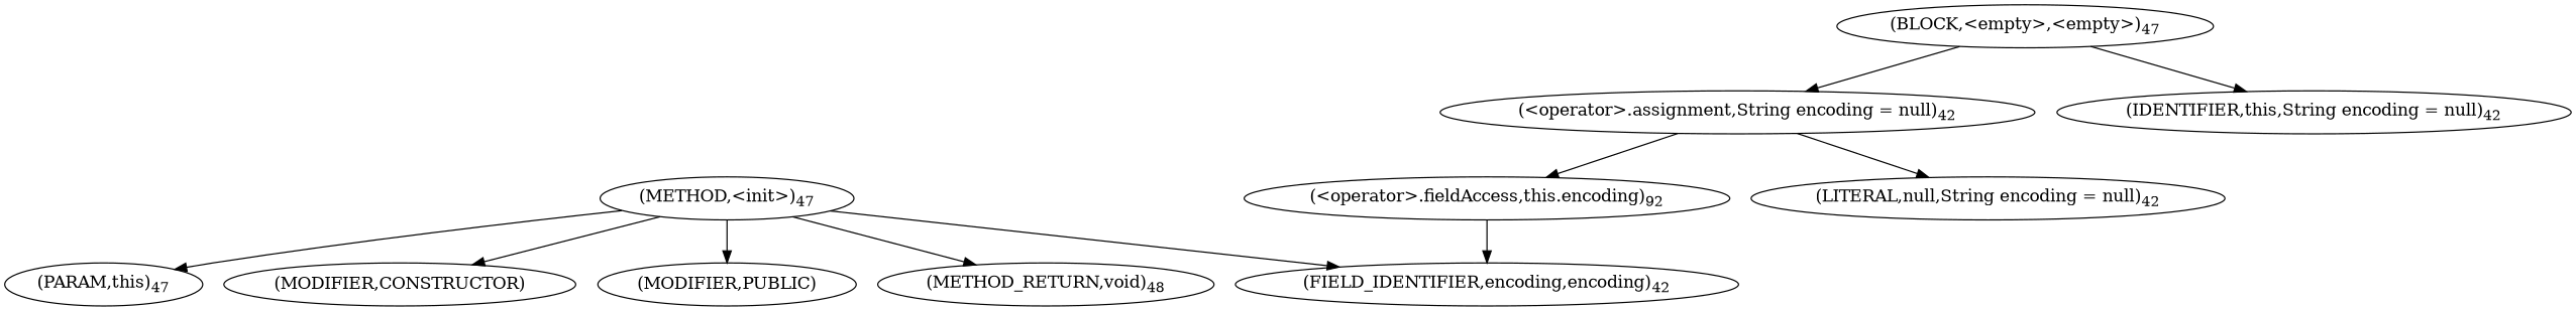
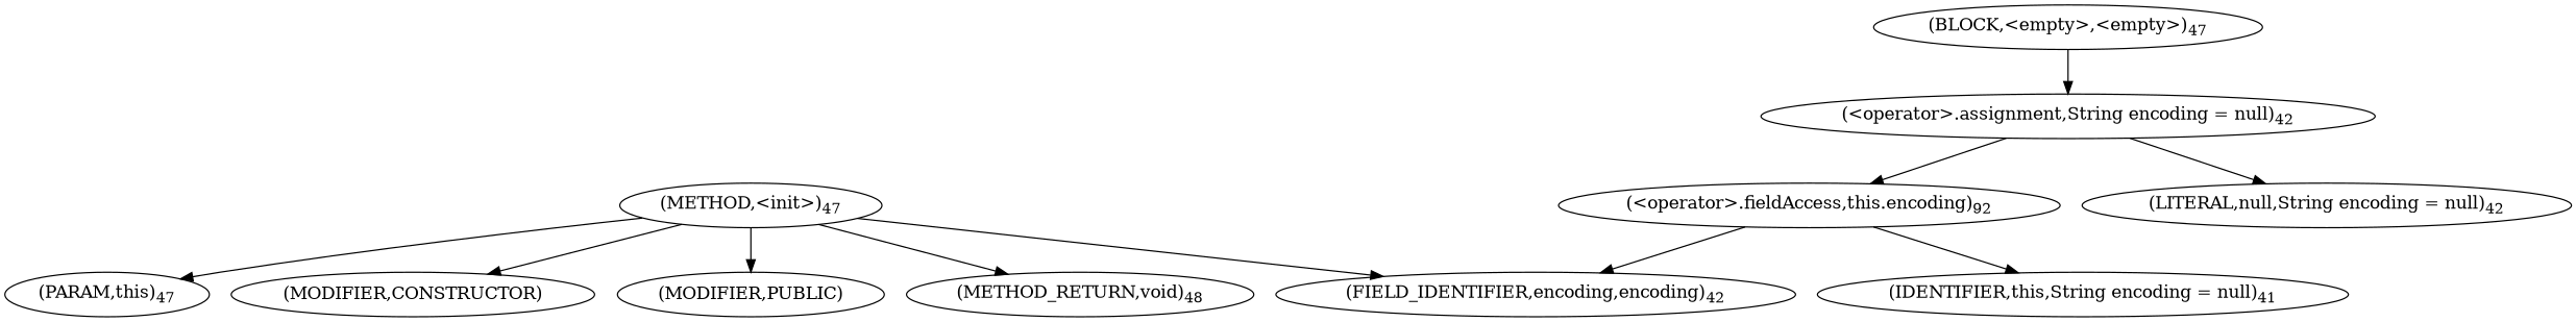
  digraph {
    fontname="DejaVu Serif"
    node [fontname="DejaVu Serif"]
    edge [fontname="DejaVu Serif"]
    n1 [label=<(METHOD,&lt;init&gt;)<SUB>47</SUB>>]
    n2 [label=<(PARAM,this)<SUB>47</SUB>>]
    n3 [label=<(MODIFIER,CONSTRUCTOR)>]
    n4 [label=<(MODIFIER,PUBLIC)>]
    n5 [label=<(METHOD_RETURN,void)<SUB>48</SUB>>]
    n6 [label=<(FIELD_IDENTIFIER,encoding,encoding)<SUB>42</SUB>>]
    n7 [label=<(BLOCK,&lt;empty&gt;,&lt;empty&gt;)<SUB>47</SUB>>]
    n8 [label=<(&lt;operator&gt;.assignment,String encoding = null)<SUB>42</SUB>>]
    n9 [label=<(&lt;operator&gt;.fieldAccess,this.encoding)<SUB>92</SUB>>]
    n10 [label=<(LITERAL,null,String encoding = null)<SUB>42</SUB>>]
-   n11 [label=<(IDENTIFIER,this,String encoding = null)<SUB>42</SUB>>]
+   n11 [label=<(IDENTIFIER,this,String encoding = null)<SUB>41</SUB>>]
    n1 -> n2
    n1 -> n3
    n1 -> n4
    n1 -> n5
    n1 -> n6
    n7 -> n8
    n8 -> n9
    n8 -> n10
    n9 -> n6
-   n7 -> n11
+   n9 -> n11
  }
